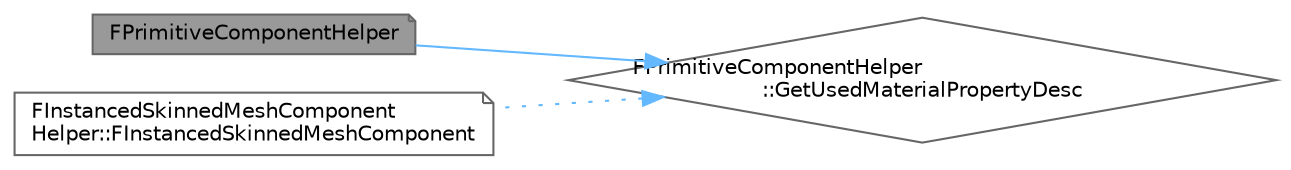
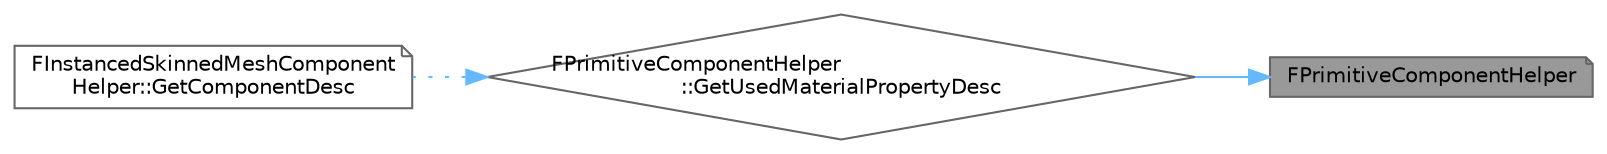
  digraph {
    rankdir=RL
    node [color=grey40 fillcolor=white fontname=Helvetica fontsize=10 shape=note style=filled]
    edge [color=steelblue1 dir=back fontname=Helvetica fontsize=10 labelfontname=Helvetica labelfontsize=10]
    n1 [color=gray40 fillcolor=grey60 fontcolor=black height=0.2 label=FPrimitiveComponentHelper width=0.4]
    n2 [height=0.2 label="FPrimitiveComponentHelper\l::GetUsedMaterialPropertyDesc" shape=diamond width=0.4]
-   n3 [height=0.2 label="FInstancedSkinnedMeshComponent\lHelper::FInstancedSkinnedMeshComponent" width=0.4]
-   n2 -> n1 [style=solid]
+   n3 [height=0.2 label="FInstancedSkinnedMeshComponent\lHelper::GetComponentDesc" width=0.4]
+   n1 -> n2 [style=solid]
    n2 -> n3 [style=dotted]
  }
